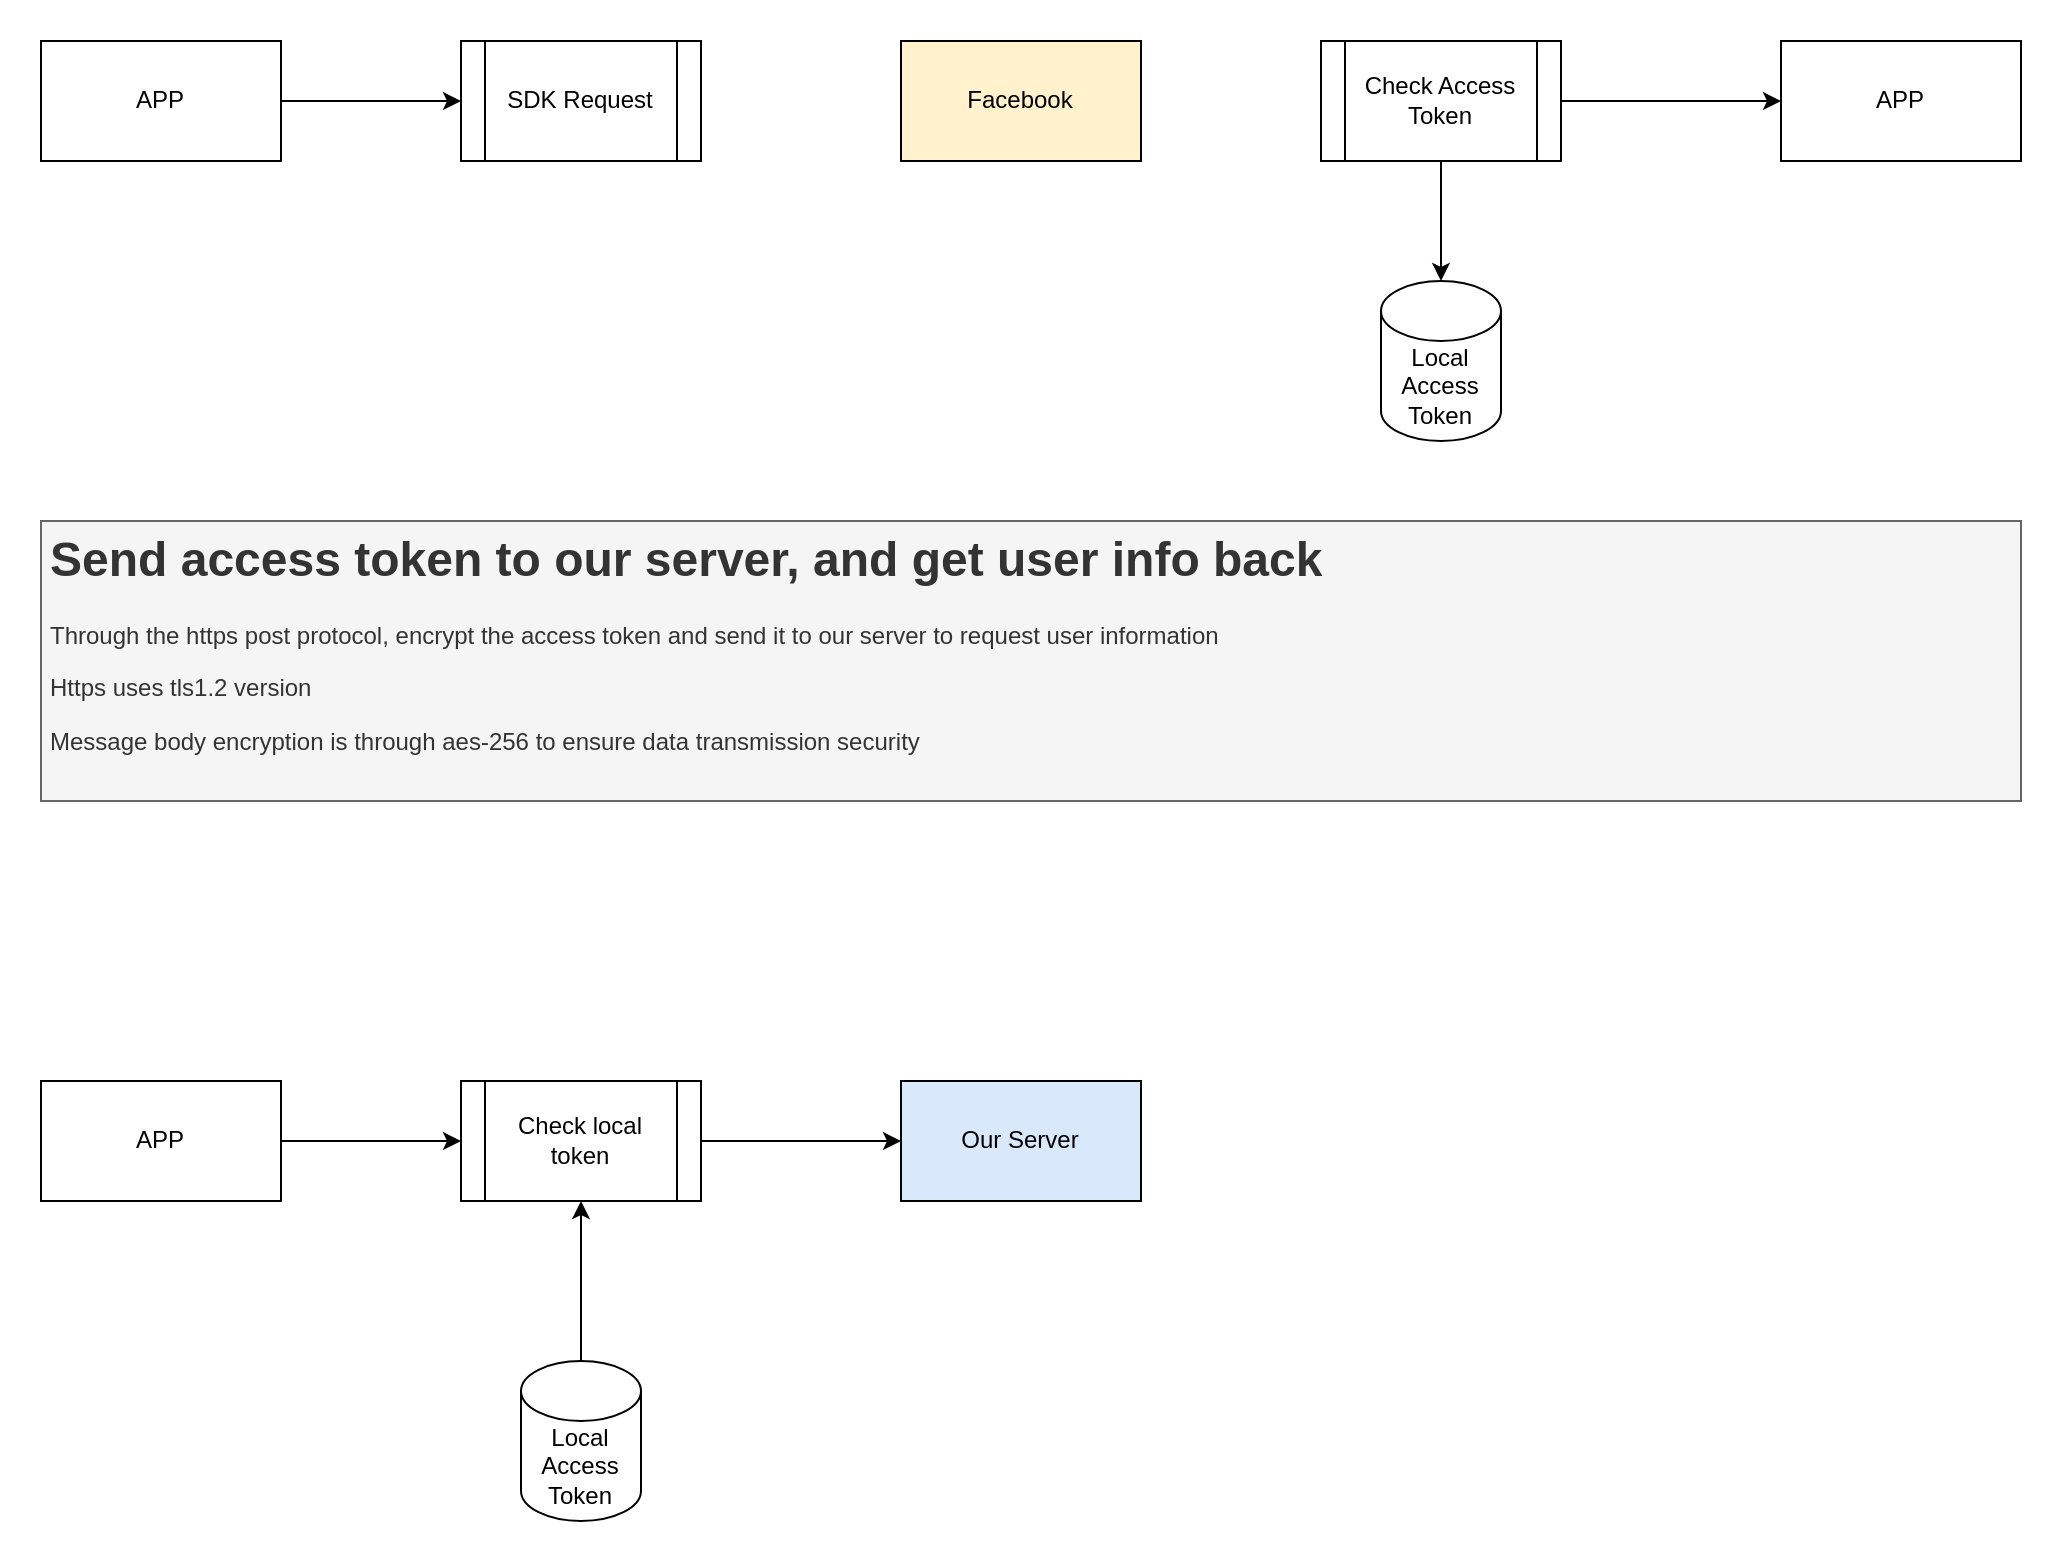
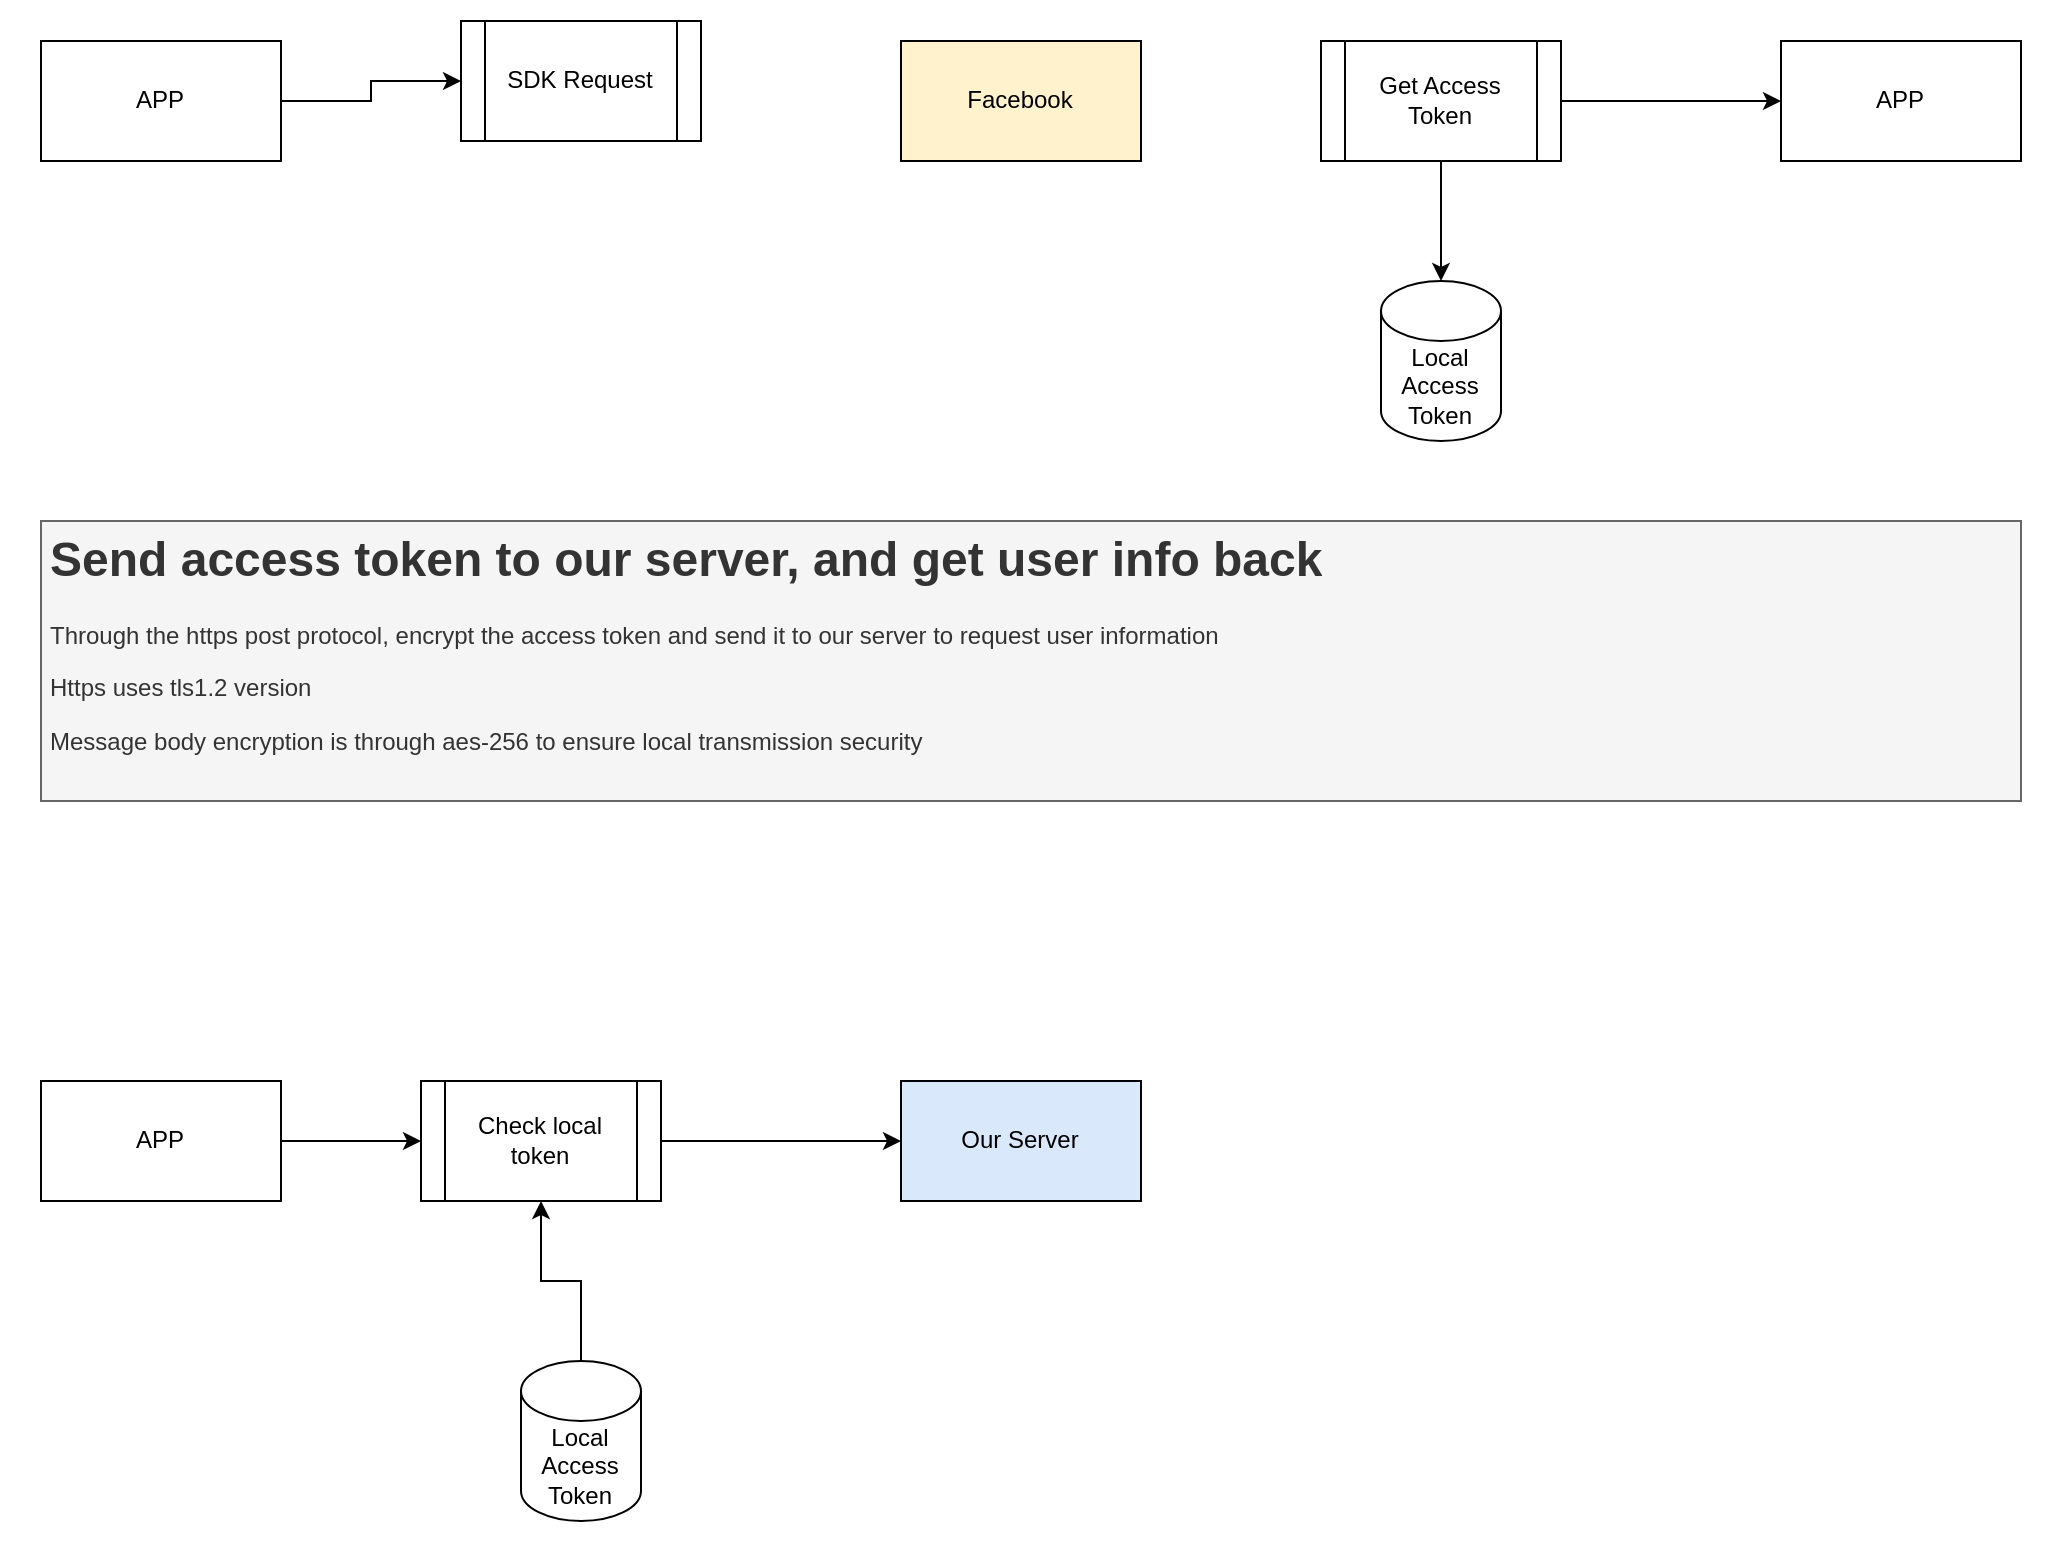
  <mxCell id="0" />
  <mxCell id="1" parent="0" />
  <mxCell id="2" style="edgeStyle=orthogonalEdgeStyle;rounded=0;orthogonalLoop=1;jettySize=auto;html=1;exitX=1;exitY=0.5;exitDx=0;exitDy=0;entryX=0;entryY=0.5;entryDx=0;entryDy=0;" edge="1" parent="1" source="3" target="6"><mxGeometry relative="1" as="geometry" /></mxCell>
  <mxCell id="3" value="APP" style="rounded=0;whiteSpace=wrap;html=1;" vertex="1" parent="1"><mxGeometry x="20" y="20" width="120" height="60" as="geometry" /></mxCell>
  <mxCell id="4" value="Facebook" style="rounded=0;whiteSpace=wrap;html=1;fillColor=#fff2cc;" vertex="1" parent="1"><mxGeometry x="450" y="20" width="120" height="60" as="geometry" /></mxCell>
  <mxCell id="5" value="APP" style="rounded=0;whiteSpace=wrap;html=1;" vertex="1" parent="1"><mxGeometry x="890" y="20" width="120" height="60" as="geometry" /></mxCell>
- <mxCell id="6" value="SDK Request" style="shape=process;whiteSpace=wrap;html=1;backgroundOutline=1;" vertex="1" parent="1"><mxGeometry x="230" y="20" width="120" height="60" as="geometry" /></mxCell>
+ <mxCell id="6" value="SDK Request" style="shape=process;whiteSpace=wrap;html=1;backgroundOutline=1;" vertex="1" parent="1"><mxGeometry x="230" y="10" width="120" height="60" as="geometry" /></mxCell>
  <mxCell id="7" value="Local Access&lt;br&gt;Token" style="shape=cylinder3;whiteSpace=wrap;html=1;boundedLbl=1;backgroundOutline=1;size=15;" vertex="1" parent="1"><mxGeometry x="690" y="140" width="60" height="80" as="geometry" /></mxCell>
  <mxCell id="8" style="edgeStyle=orthogonalEdgeStyle;rounded=0;orthogonalLoop=1;jettySize=auto;html=1;exitX=1;exitY=0.5;exitDx=0;exitDy=0;entryX=0;entryY=0.5;entryDx=0;entryDy=0;" edge="1" parent="1" source="10" target="5"><mxGeometry relative="1" as="geometry" /></mxCell>
  <mxCell id="9" style="edgeStyle=orthogonalEdgeStyle;rounded=0;orthogonalLoop=1;jettySize=auto;html=1;exitX=0.5;exitY=1;exitDx=0;exitDy=0;entryX=0.5;entryY=0;entryDx=0;entryDy=0;entryPerimeter=0;" edge="1" parent="1" source="10" target="7"><mxGeometry relative="1" as="geometry" /></mxCell>
- <mxCell id="10" value="Check Access Token" style="shape=process;whiteSpace=wrap;html=1;backgroundOutline=1;" vertex="1" parent="1"><mxGeometry x="660" y="20" width="120" height="60" as="geometry" /></mxCell>
+ <mxCell id="10" value="Get Access Token" style="shape=process;whiteSpace=wrap;html=1;backgroundOutline=1;" vertex="1" parent="1"><mxGeometry x="660" y="20" width="120" height="60" as="geometry" /></mxCell>
  <mxCell id="11" style="edgeStyle=orthogonalEdgeStyle;rounded=0;orthogonalLoop=1;jettySize=auto;html=1;exitX=1;exitY=0.5;exitDx=0;exitDy=0;entryX=0;entryY=0.5;entryDx=0;entryDy=0;" edge="1" source="12" target="15" parent="1"><mxGeometry relative="1" as="geometry" /></mxCell>
  <mxCell id="12" value="APP" style="rounded=0;whiteSpace=wrap;html=1;" vertex="1" parent="1"><mxGeometry x="20" y="540" width="120" height="60" as="geometry" /></mxCell>
  <mxCell id="13" value="Our Server" style="rounded=0;whiteSpace=wrap;html=1;fillColor=#dae8fc;" vertex="1" parent="1"><mxGeometry x="450" y="540" width="120" height="60" as="geometry" /></mxCell>
  <mxCell id="14" style="edgeStyle=orthogonalEdgeStyle;rounded=0;orthogonalLoop=1;jettySize=auto;html=1;exitX=1;exitY=0.5;exitDx=0;exitDy=0;entryX=0;entryY=0.5;entryDx=0;entryDy=0;" edge="1" source="15" parent="1"><mxGeometry relative="1" as="geometry"><mxPoint x="450" y="570" as="targetPoint" /></mxGeometry></mxCell>
- <mxCell id="15" value="Check local token" style="shape=process;whiteSpace=wrap;html=1;backgroundOutline=1;" vertex="1" parent="1"><mxGeometry x="230" y="540" width="120" height="60" as="geometry" /></mxCell>
+ <mxCell id="15" value="Check local token" style="shape=process;whiteSpace=wrap;html=1;backgroundOutline=1;" vertex="1" parent="1"><mxGeometry x="210" y="540" width="120" height="60" as="geometry" /></mxCell>
  <mxCell id="16" style="edgeStyle=orthogonalEdgeStyle;rounded=0;orthogonalLoop=1;jettySize=auto;html=1;exitX=0.5;exitY=0;exitDx=0;exitDy=0;exitPerimeter=0;entryX=0.5;entryY=1;entryDx=0;entryDy=0;" edge="1" parent="1" source="17" target="15"><mxGeometry relative="1" as="geometry" /></mxCell>
  <mxCell id="17" value="Local Access&lt;br&gt;Token" style="shape=cylinder3;whiteSpace=wrap;html=1;boundedLbl=1;backgroundOutline=1;size=15;" vertex="1" parent="1"><mxGeometry x="260" y="680" width="60" height="80" as="geometry" /></mxCell>
- <mxCell id="18" value="&lt;h1&gt;Send access token to our server, and get user info back&lt;/h1&gt;&lt;p&gt;Through the https post protocol, encrypt the access token and send it to our server to request user information&lt;br&gt;&lt;/p&gt;&lt;p&gt;Https uses tls1.2 version&lt;br&gt;&lt;/p&gt;&lt;p&gt;Message body encryption is through aes-256 to ensure data transmission security&lt;br&gt;&lt;/p&gt;" style="text;html=1;strokeColor=#666666;fillColor=#f5f5f5;spacing=5;spacingTop=-20;whiteSpace=wrap;overflow=hidden;rounded=0;fontColor=#333333;" vertex="1" parent="1"><mxGeometry x="20" y="260" width="990" height="140" as="geometry" /></mxCell>
+ <mxCell id="18" value="&lt;h1&gt;Send access token to our server, and get user info back&lt;/h1&gt;&lt;p&gt;Through the https post protocol, encrypt the access token and send it to our server to request user information&lt;br&gt;&lt;/p&gt;&lt;p&gt;Https uses tls1.2 version&lt;br&gt;&lt;/p&gt;&lt;p&gt;Message body encryption is through aes-256 to ensure local transmission security&lt;br&gt;&lt;/p&gt;" style="text;html=1;strokeColor=#666666;fillColor=#f5f5f5;spacing=5;spacingTop=-20;whiteSpace=wrap;overflow=hidden;rounded=0;fontColor=#333333;" vertex="1" parent="1"><mxGeometry x="20" y="260" width="990" height="140" as="geometry" /></mxCell>
